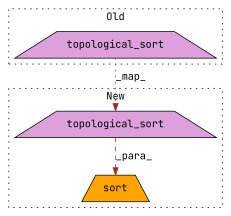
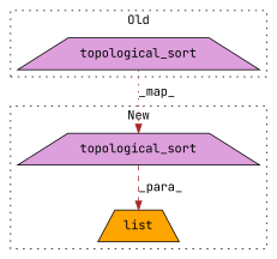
  digraph {
    fontname="JetBrains Mono"
    node [a=32 l="17,1" shape=trapezium style=filled fillcolor=plum fontname="JetBrains Mono"]
    edge [color=brown fontname="JetBrains Mono"]
    n1 [label=topological_sort s="2347,2377"]
-   n2 [l="5,1" label=sort s="2333,2378" fillcolor=orange]
+   n2 [l="5,1" label=list s="2333,2378" fillcolor=orange]
    n3 [label=topological_sort s="2333,2368"]
    subgraph cluster_1 {
      label=New
      style=dotted
      n1
      n2
    }
    subgraph cluster_2 {
      label=Old
      style=dotted
      n3
    }
    n1 -> n2 [label=_para_ style=dashed]
    n3 -> n1 [label=_map_ style=dotted]
  }
